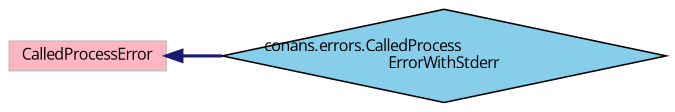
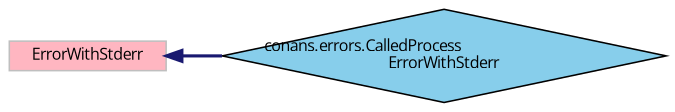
  digraph {
    rankdir=LR
    fontname="Open Sans"
    node [fontname="Open Sans" fontsize=10 style=filled]
-   n1 [color=grey75 fillcolor=lightpink height=0.2 label=CalledProcessError shape=box width=0.4]
+   n1 [color=grey75 fillcolor=lightpink height=0.2 label=ErrorWithStderr shape=box width=0.4]
    n2 [color=black fillcolor=skyblue height=0.2 label="conans.errors.CalledProcess\lErrorWithStderr" shape=diamond width=0.4]
    n1 -> n2 [color=midnightblue dir=back fontname="Open Sans" fontsize=10 labelfontname=Helvetica labelfontsize=10 style=bold]
  }
